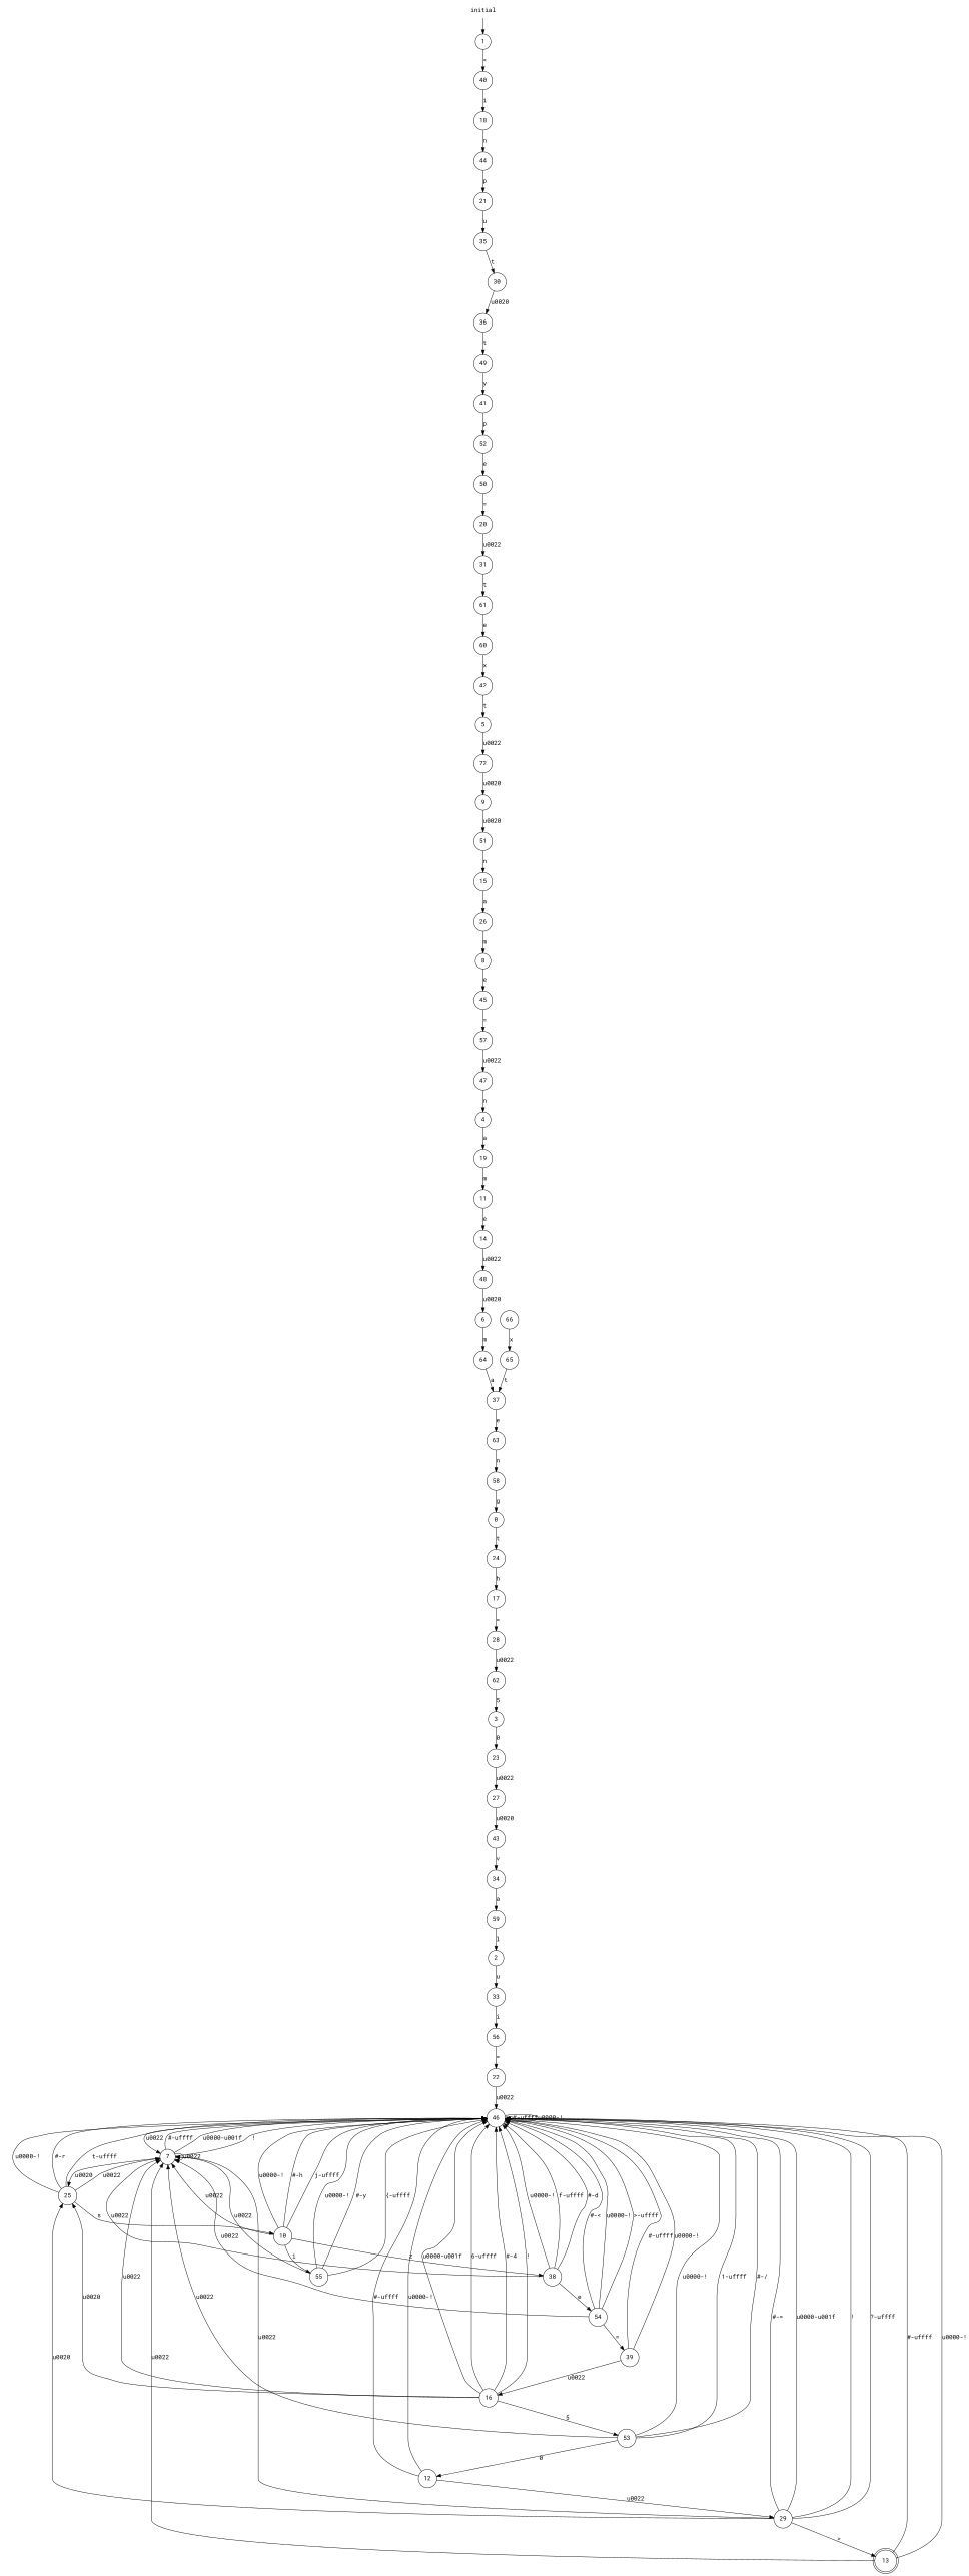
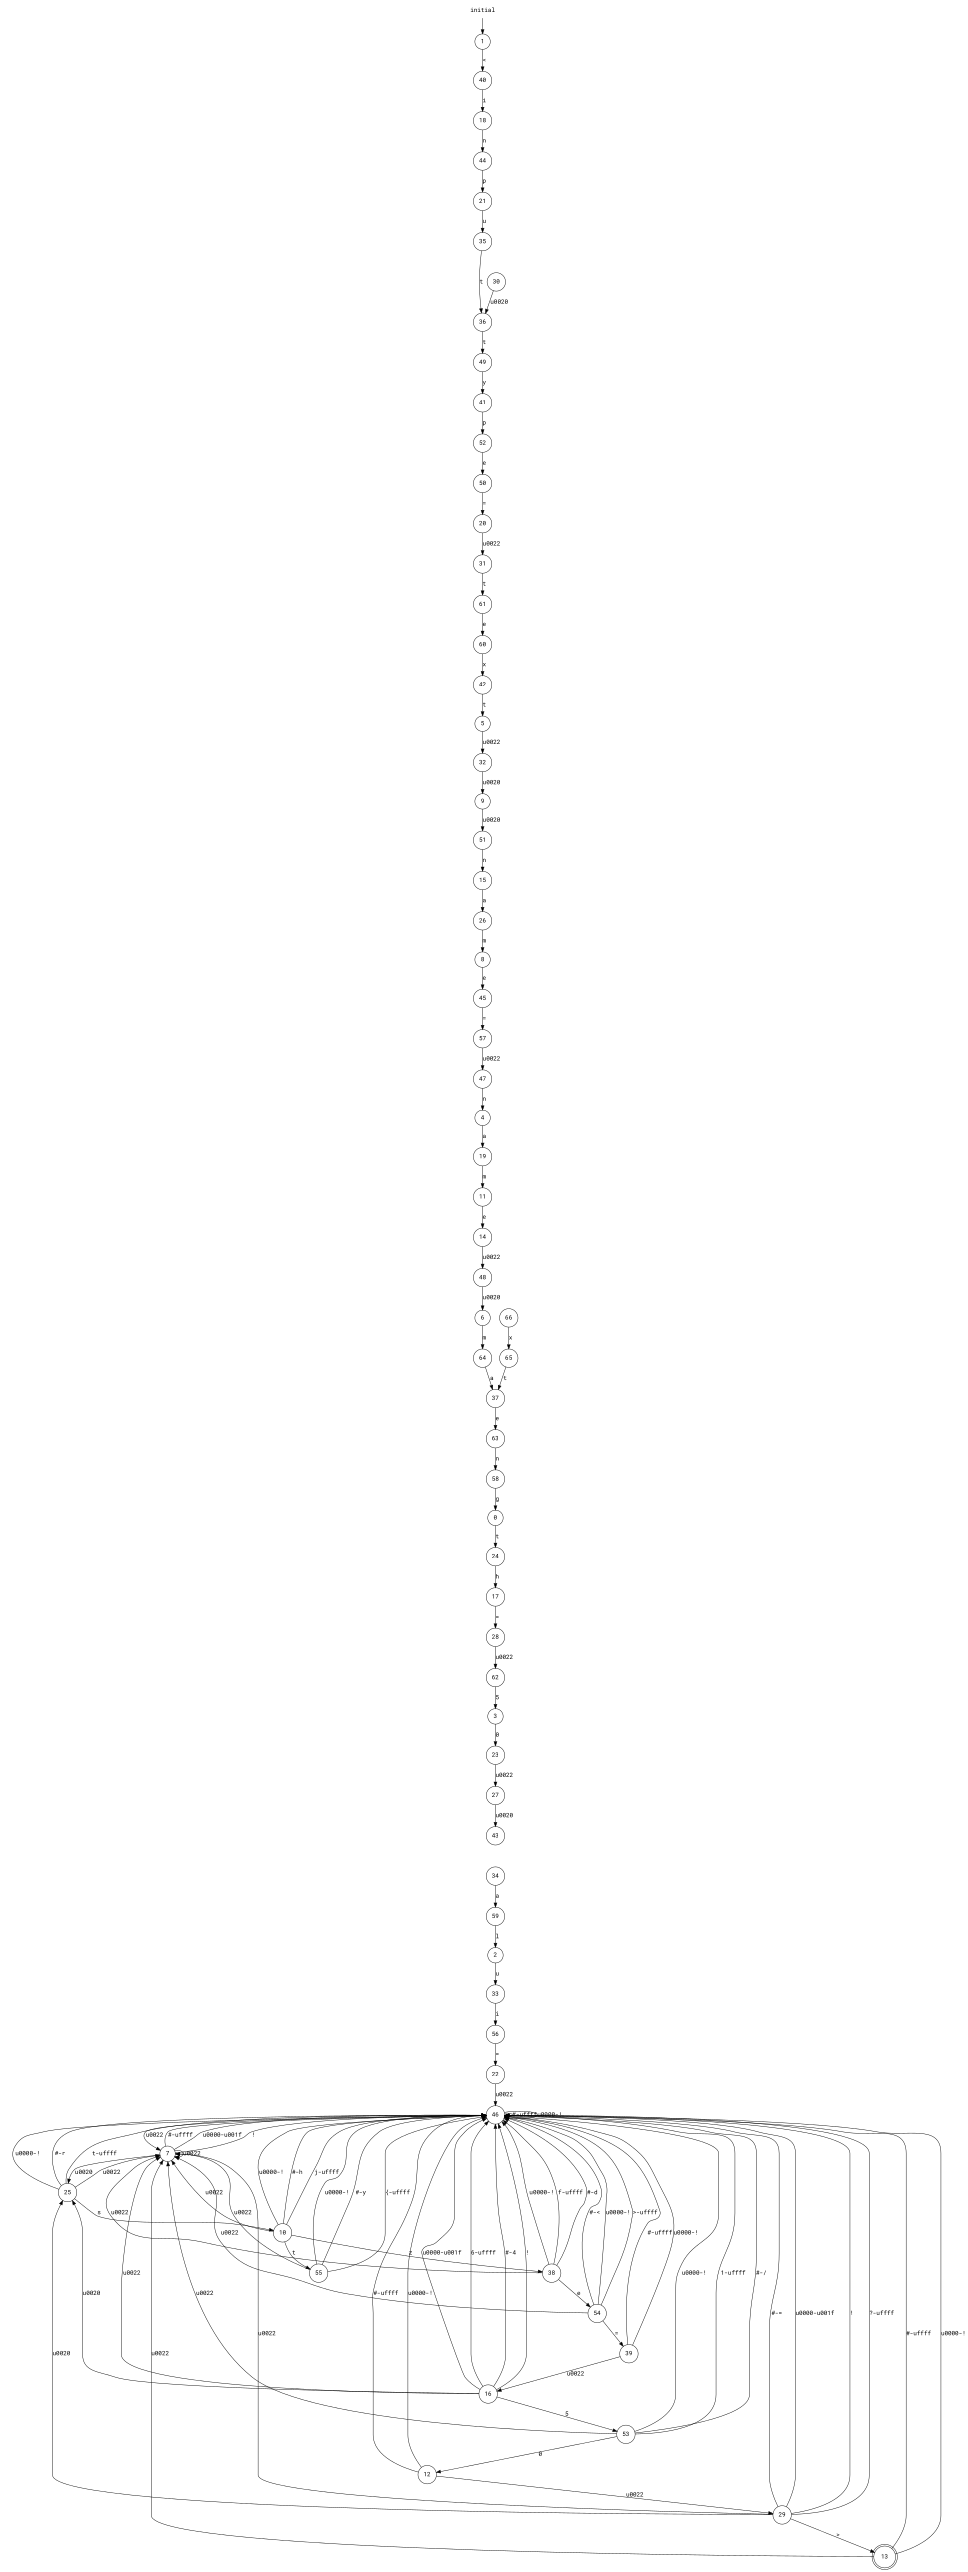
  digraph {
    fontname="Roboto Mono"
    rankdir=TB
    node [fontname="Roboto Mono" shape=circle]
    edge [fontname="Roboto Mono"]
    0
    24
    17
    28
    1
    40
    18
    initial [shape=plaintext]
    44
    2
    33
    56
    22
    3
    23
    27
    43
    4
    19
    11
    14
    5
-   32 [label=72]
+   32
    9
    51
    6
    64
    37
    66
    65
    7
    46
    25
    10
    55
    38
    8
    45
    57
    47
    15
    26
    54
    48
    12
    29
    13 [shape=doublecircle]
    16
    53
    62
    21
    35
    20
    31
    61
    60
    30
    36
    34
    59
    49
    41
    42
    52
    63
    58
    39
    50
    0 -> 24 [label=t]
    24 -> 17 [label=h]
    17 -> 28 [label="="]
    28 -> 62 [label="\u0022"]
    1 -> 40 [label="<"]
    40 -> 18 [label=i]
    18 -> 44 [label=n]
    initial -> 1
    44 -> 21 [label=p]
    2 -> 33 [label=u]
    33 -> 56 [label=i]
    56 -> 22 [label="="]
    22 -> 46 [label="\u0022"]
    3 -> 23 [label=0]
    23 -> 27 [label="\u0022"]
    27 -> 43 [label="\u0020"]
-   43 -> 34 [label=v]
    4 -> 19 [label=a]
    19 -> 11 [label=m]
    11 -> 14 [label=e]
    14 -> 48 [label="\u0022"]
    5 -> 32 [label="\u0022"]
    32 -> 9 [label="\u0020"]
    9 -> 51 [label="\u0020"]
    51 -> 15 [label=n]
    6 -> 64 [label=m]
    64 -> 37 [label=a]
    37 -> 63 [label=e]
    66 -> 65 [label=x]
    65 -> 37 [label=t]
    7 -> 7 [label="\u0022"]
    7 -> 46 [label="#-\uffff"]
    7 -> 46 [label="\u0000-\u001f"]
    7 -> 46 [label="!"]
    7 -> 25 [label="\u0020"]
    46 -> 7 [label="\u0022"]
    46 -> 46 [label="#-\uffff"]
    46 -> 46 [label="\u0000-!"]
    25 -> 7 [label="\u0022"]
    25 -> 46 [label="\u0000-!"]
    25 -> 46 [label="#-r"]
    25 -> 46 [label="t-\uffff"]
    25 -> 10 [label=s]
    10 -> 7 [label="\u0022"]
    10 -> 46 [label="\u0000-!"]
    10 -> 46 [label="#-h"]
    10 -> 46 [label="j-\uffff"]
-   10 -> 55 [label=i]
+   10 -> 55 [label=t]
    10 -> 38 [label=z]
    55 -> 7 [label="\u0022"]
    55 -> 46 [label="\u0000-!"]
    55 -> 46 [label="#-y"]
    55 -> 46 [label="{-\uffff"]
    38 -> 7 [label="\u0022"]
    38 -> 46 [label="\u0000-!"]
    38 -> 46 [label="f-\uffff"]
    38 -> 46 [label="#-d"]
    38 -> 54 [label=e]
    8 -> 45 [label=e]
    45 -> 57 [label="="]
    57 -> 47 [label="\u0022"]
    47 -> 4 [label=n]
    15 -> 26 [label=a]
    26 -> 8 [label=m]
    54 -> 7 [label="\u0022"]
    54 -> 46 [label="#-<"]
    54 -> 46 [label="\u0000-!"]
    54 -> 46 [label=">-\uffff"]
    54 -> 39 [label="="]
    48 -> 6 [label="\u0020"]
    12 -> 46 [label="#-\uffff"]
    12 -> 46 [label="\u0000-!"]
    12 -> 29 [label="\u0022"]
    29 -> 7 [label="\u0022"]
    29 -> 46 [label="#-="]
    29 -> 46 [label="\u0000-\u001f"]
    29 -> 46 [label="!"]
    29 -> 46 [label="?-\uffff"]
    29 -> 25 [label="\u0020"]
    29 -> 13 [label=">"]
    13 -> 7 [label="\u0022"]
    13 -> 46 [label="#-\uffff"]
    13 -> 46 [label="\u0000-!"]
    16 -> 7 [label="\u0022"]
    16 -> 46 [label="\u0000-\u001f"]
    16 -> 46 [label="6-\uffff"]
    16 -> 46 [label="#-4"]
    16 -> 46 [label="!"]
    16 -> 25 [label="\u0020"]
    16 -> 53 [label=5]
    53 -> 7 [label="\u0022"]
    53 -> 46 [label="\u0000-!"]
    53 -> 46 [label="1-\uffff"]
    53 -> 46 [label="#-/"]
    53 -> 12 [label=0]
    62 -> 3 [label=5]
    21 -> 35 [label=u]
-   35 -> 30 [label=t]
+   35 -> 36 [label=t]
    20 -> 31 [label="\u0022"]
    31 -> 61 [label=t]
    61 -> 60 [label=e]
    60 -> 42 [label=x]
    30 -> 36 [label="\u0020"]
    36 -> 49 [label=t]
    34 -> 59 [label=a]
    59 -> 2 [label=l]
    49 -> 41 [label=y]
    41 -> 52 [label=p]
    42 -> 5 [label=t]
    52 -> 50 [label=e]
    63 -> 58 [label=n]
    58 -> 0 [label=g]
    39 -> 46 [label="#-\uffff"]
    39 -> 46 [label="\u0000-!"]
    39 -> 16 [label="\u0022"]
    50 -> 20 [label="="]
  }
